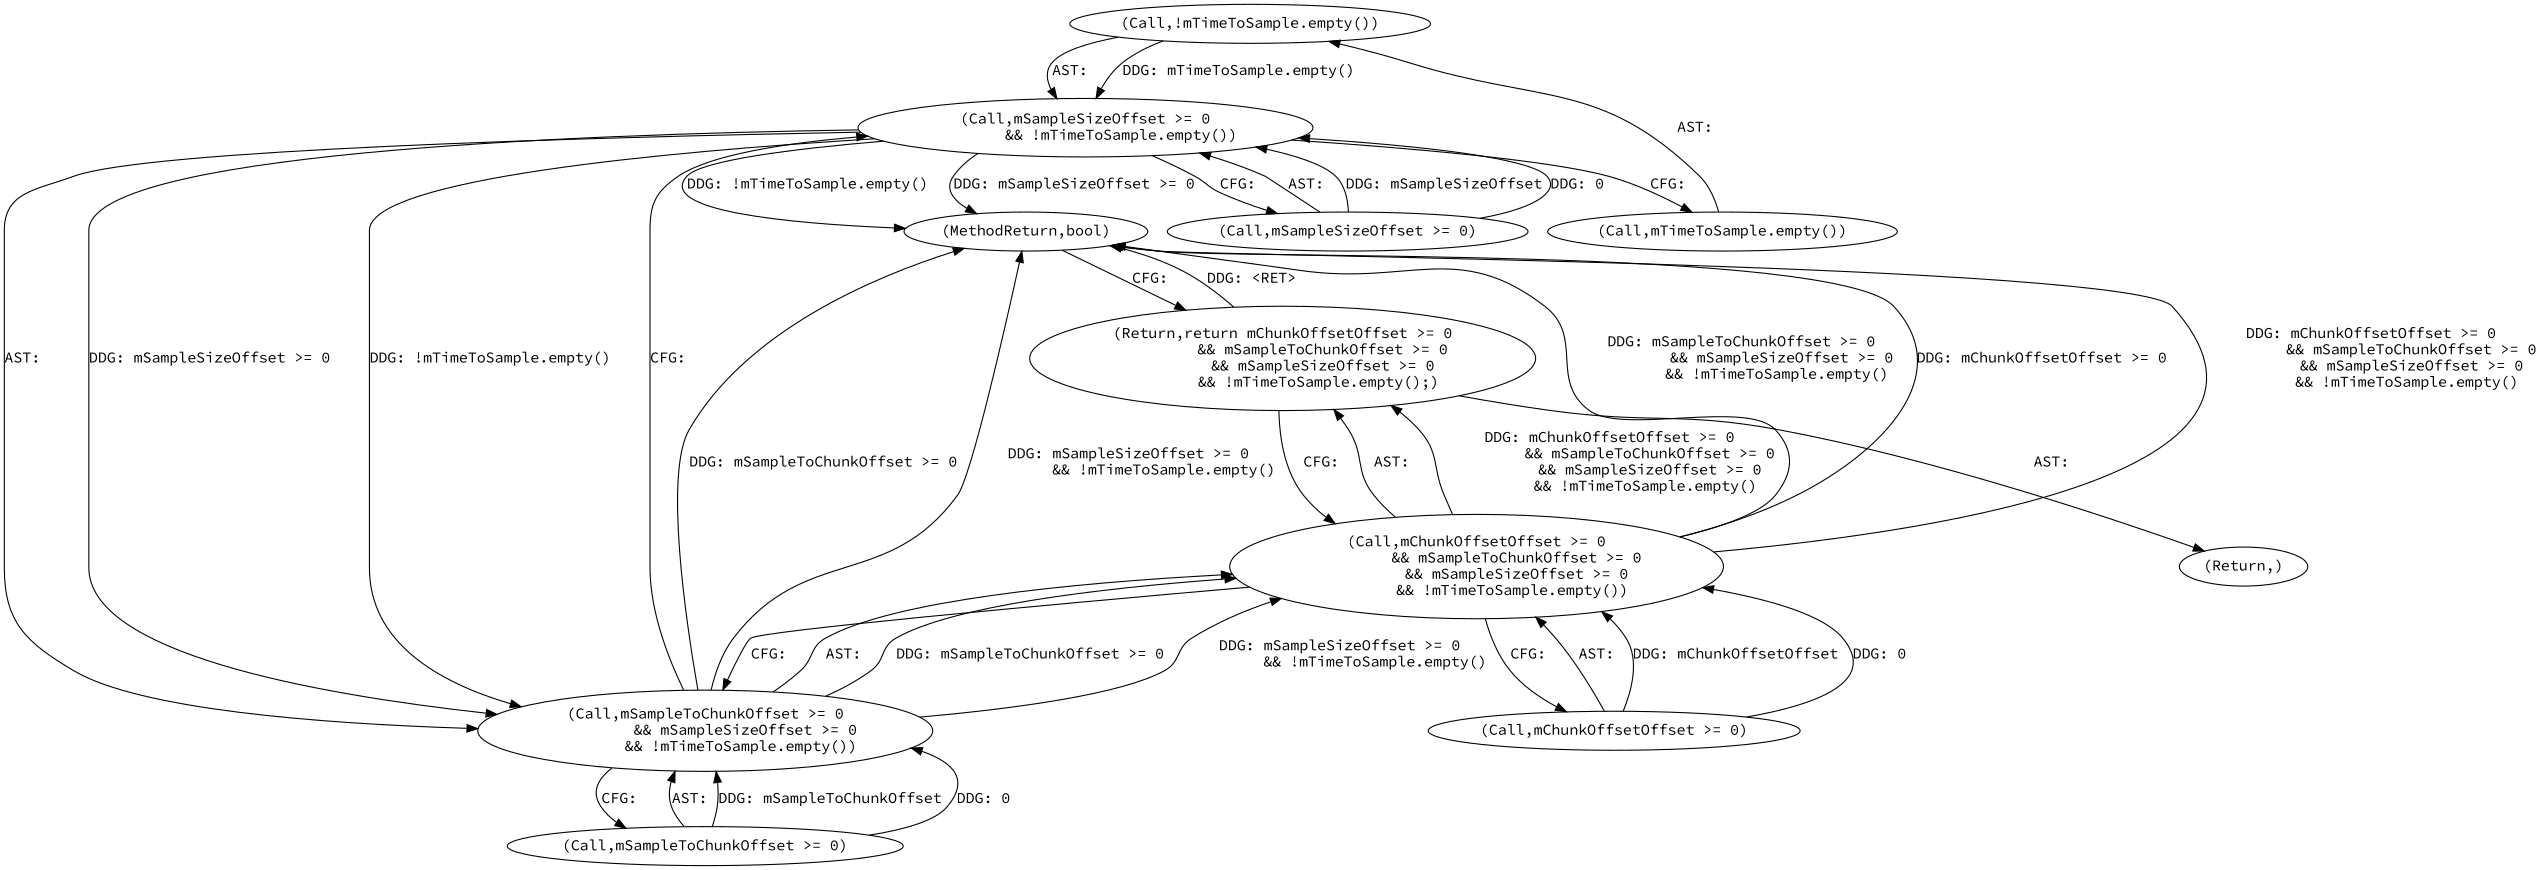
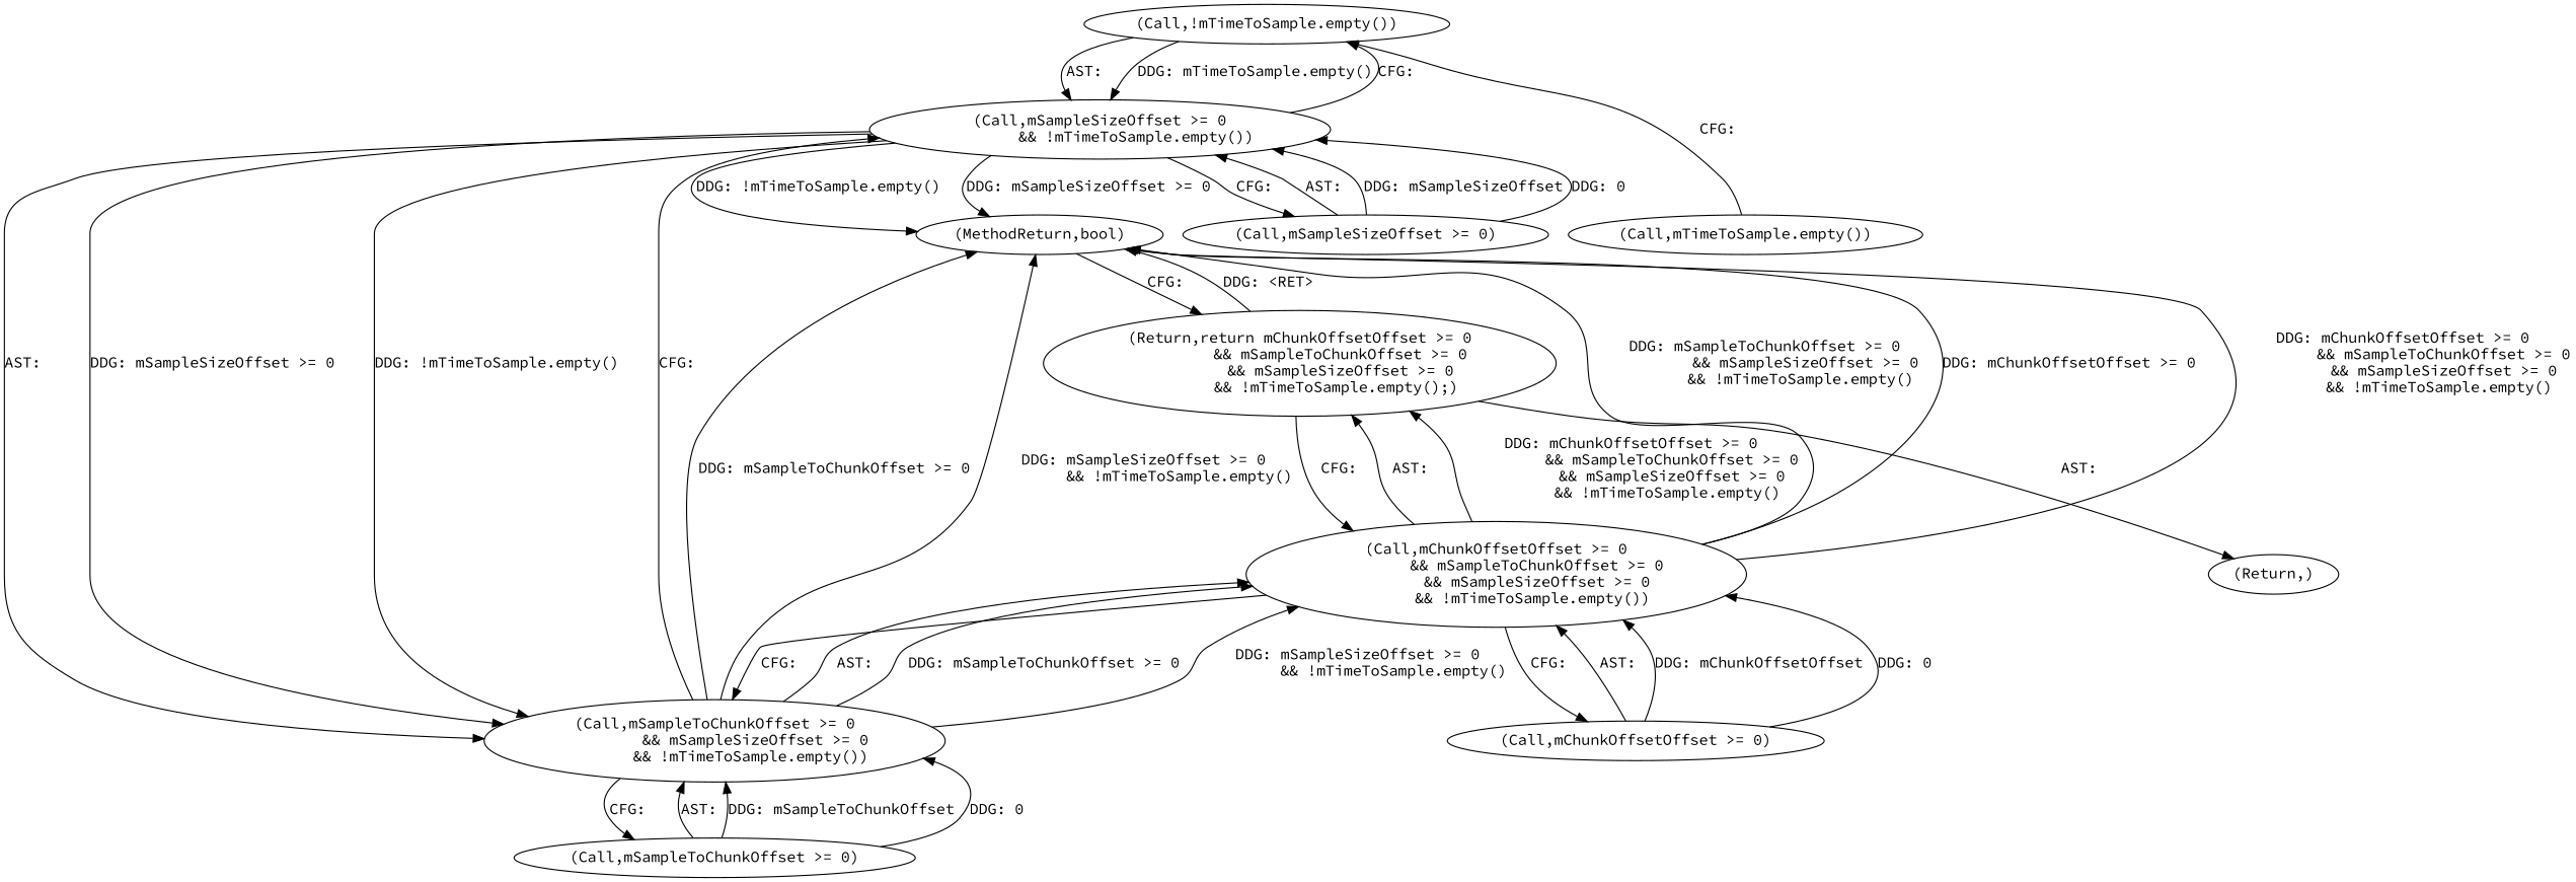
  digraph {
    fontname="Source Code Pro"
    node [fontname="Source Code Pro"]
    edge [fontname="Source Code Pro"]
    n1 [label="(Call,!mTimeToSample.empty())"]
    n2 [label="(Call,mSampleSizeOffset >= 0\n        && !mTimeToSample.empty())"]
    n3 [label="(MethodReturn,bool)"]
    n4 [label="(Call,mSampleToChunkOffset >= 0\n         && mSampleSizeOffset >= 0\n        && !mTimeToSample.empty())"]
    n5 [label="(Call,mSampleSizeOffset >= 0)"]
    n6 [label="(Return,return mChunkOffsetOffset >= 0\n         && mSampleToChunkOffset >= 0\n         && mSampleSizeOffset >= 0\n        && !mTimeToSample.empty();)"]
    n7 [label="(Call,mTimeToSample.empty())"]
    n8 [label="(Call,mChunkOffsetOffset >= 0\n         && mSampleToChunkOffset >= 0\n         && mSampleSizeOffset >= 0\n        && !mTimeToSample.empty())"]
    n9 [label="(Call,mSampleToChunkOffset >= 0)"]
    n10 [label="(Call,mChunkOffsetOffset >= 0)"]
    n11 [label="(Return,)"]
    n1 -> n2 [label="AST: "]
    n1 -> n2 [label="DDG: mTimeToSample.empty()"]
-   n2 -> n7 [label="CFG: "]
+   n2 -> n1 [label="CFG: "]
    n2 -> n3 [label="DDG: !mTimeToSample.empty()"]
    n2 -> n3 [label="DDG: mSampleSizeOffset >= 0"]
    n2 -> n4 [label="AST: "]
    n2 -> n4 [label="DDG: mSampleSizeOffset >= 0"]
    n2 -> n4 [label="DDG: !mTimeToSample.empty()"]
    n2 -> n5 [label="CFG: "]
    n3 -> n6 [label="CFG: "]
    n4 -> n2 [label="CFG: "]
    n4 -> n3 [label="DDG: mSampleToChunkOffset >= 0"]
    n4 -> n3 [label="DDG: mSampleSizeOffset >= 0\n        && !mTimeToSample.empty()"]
    n4 -> n8 [label="AST: "]
    n4 -> n8 [label="DDG: mSampleToChunkOffset >= 0"]
    n4 -> n8 [label="DDG: mSampleSizeOffset >= 0\n        && !mTimeToSample.empty()"]
    n4 -> n9 [label="CFG: "]
    n5 -> n2 [label="AST: "]
    n5 -> n2 [label="DDG: mSampleSizeOffset"]
    n5 -> n2 [label="DDG: 0"]
    n6 -> n3 [label="DDG: <RET>"]
    n6 -> n8 [label="CFG: "]
    n6 -> n11 [label="AST: "]
-   n7 -> n1 [label="AST: "]
+   n7 -> n1 [label="CFG: "]
    n8 -> n3 [label="DDG: mSampleToChunkOffset >= 0\n         && mSampleSizeOffset >= 0\n        && !mTimeToSample.empty()"]
    n8 -> n3 [label="DDG: mChunkOffsetOffset >= 0"]
    n8 -> n3 [label="DDG: mChunkOffsetOffset >= 0\n         && mSampleToChunkOffset >= 0\n         && mSampleSizeOffset >= 0\n        && !mTimeToSample.empty()"]
    n8 -> n4 [label="CFG: "]
    n8 -> n6 [label="AST: "]
    n8 -> n6 [label="DDG: mChunkOffsetOffset >= 0\n         && mSampleToChunkOffset >= 0\n         && mSampleSizeOffset >= 0\n        && !mTimeToSample.empty()"]
    n8 -> n10 [label="CFG: "]
    n9 -> n4 [label="AST: "]
    n9 -> n4 [label="DDG: mSampleToChunkOffset"]
    n9 -> n4 [label="DDG: 0"]
    n10 -> n8 [label="AST: "]
    n10 -> n8 [label="DDG: mChunkOffsetOffset"]
    n10 -> n8 [label="DDG: 0"]
  }
